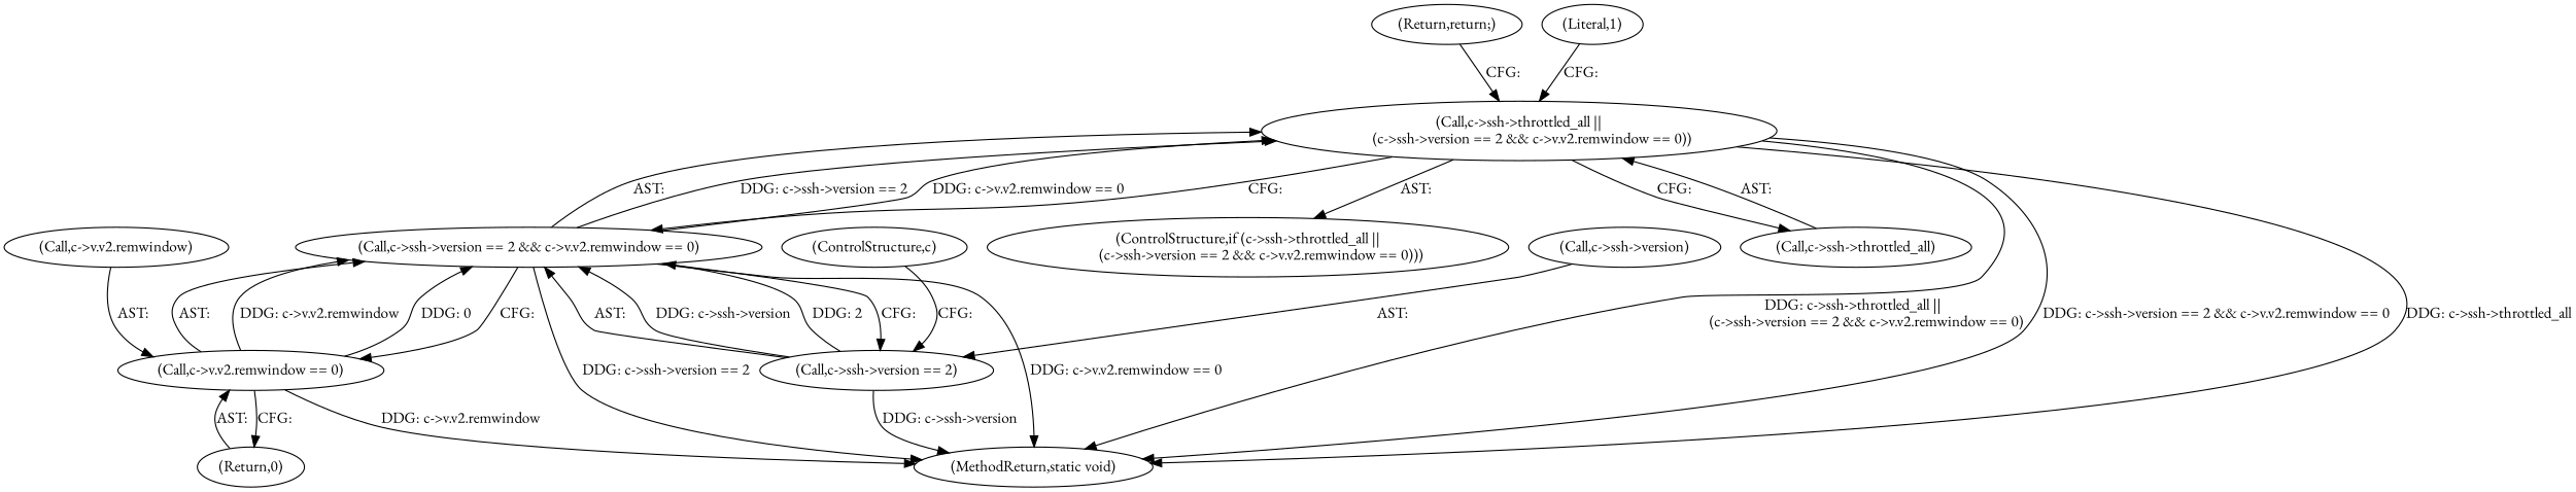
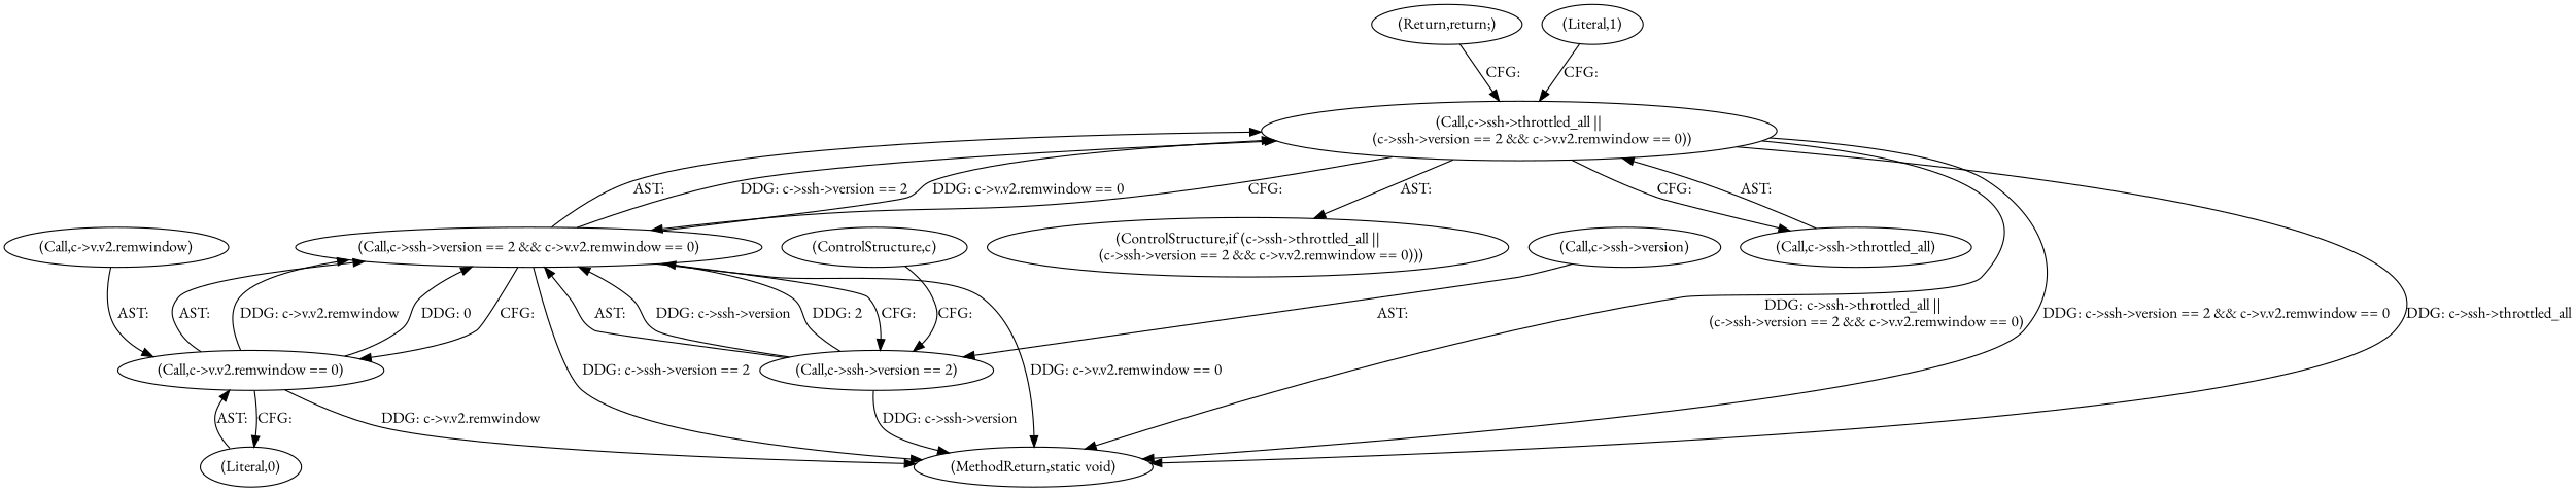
  digraph {
    fontname="EB Garamond"
    node [fontname="EB Garamond"]
    edge [fontname="EB Garamond"]
    n1 [label="(Call,c->ssh->throttled_all ||\n        (c->ssh->version == 2 && c->v.v2.remwindow == 0))"]
    n2 [label="(Call,c->ssh->version == 2 && c->v.v2.remwindow == 0)"]
    n3 [label="(ControlStructure,if (c->ssh->throttled_all ||\n        (c->ssh->version == 2 && c->v.v2.remwindow == 0)))"]
    n4 [label="(Call,c->ssh->throttled_all)"]
    n5 [label="(MethodReturn,static void)"]
    n6 [label="(Call,c->ssh->version == 2)"]
    n7 [label="(Call,c->v.v2.remwindow == 0)"]
-   n8 [label="(Return,0)"]
+   n8 [label="(Literal,0)"]
    n9 [label="(Return,return;)"]
    n10 [label="(Call,c->ssh->version)"]
    n11 [label="(Call,c->v.v2.remwindow)"]
    n12 [label="(ControlStructure,c)"]
    n13 [label="(Literal,1)"]
    n1 -> n2 [label="CFG: "]
    n1 -> n3 [label="AST: "]
    n1 -> n4 [label="CFG: "]
    n1 -> n5 [label="DDG: c->ssh->throttled_all ||\n        (c->ssh->version == 2 && c->v.v2.remwindow == 0)"]
    n1 -> n5 [label="DDG: c->ssh->version == 2 && c->v.v2.remwindow == 0"]
    n1 -> n5 [label="DDG: c->ssh->throttled_all"]
    n2 -> n1 [label="AST: "]
    n2 -> n1 [label="DDG: c->ssh->version == 2"]
    n2 -> n1 [label="DDG: c->v.v2.remwindow == 0"]
    n2 -> n5 [label="DDG: c->v.v2.remwindow == 0"]
    n2 -> n5 [label="DDG: c->ssh->version == 2"]
    n2 -> n6 [label="CFG: "]
    n2 -> n7 [label="CFG: "]
    n4 -> n1 [label="AST: "]
    n6 -> n2 [label="AST: "]
    n6 -> n2 [label="DDG: c->ssh->version"]
    n6 -> n2 [label="DDG: 2"]
    n6 -> n5 [label="DDG: c->ssh->version"]
    n7 -> n2 [label="AST: "]
    n7 -> n2 [label="DDG: c->v.v2.remwindow"]
    n7 -> n2 [label="DDG: 0"]
    n7 -> n5 [label="DDG: c->v.v2.remwindow"]
    n7 -> n8 [label="CFG: "]
    n8 -> n7 [label="AST: "]
    n9 -> n1 [label="CFG: "]
    n10 -> n6 [label="AST: "]
    n11 -> n7 [label="AST: "]
    n12 -> n6 [label="CFG: "]
    n13 -> n1 [label="CFG: "]
  }
